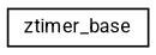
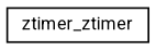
  digraph {
    rankdir=LR
    fontname=Roboto
-   n1 [color=black fillcolor=white fontname=Roboto fontsize=10 height=0.2 label=ztimer_base shape=record style=filled width=0.4]
+   n1 [color=black fillcolor=white fontname=Roboto fontsize=10 height=0.2 label=ztimer_ztimer shape=record style=filled width=0.4]
  }
